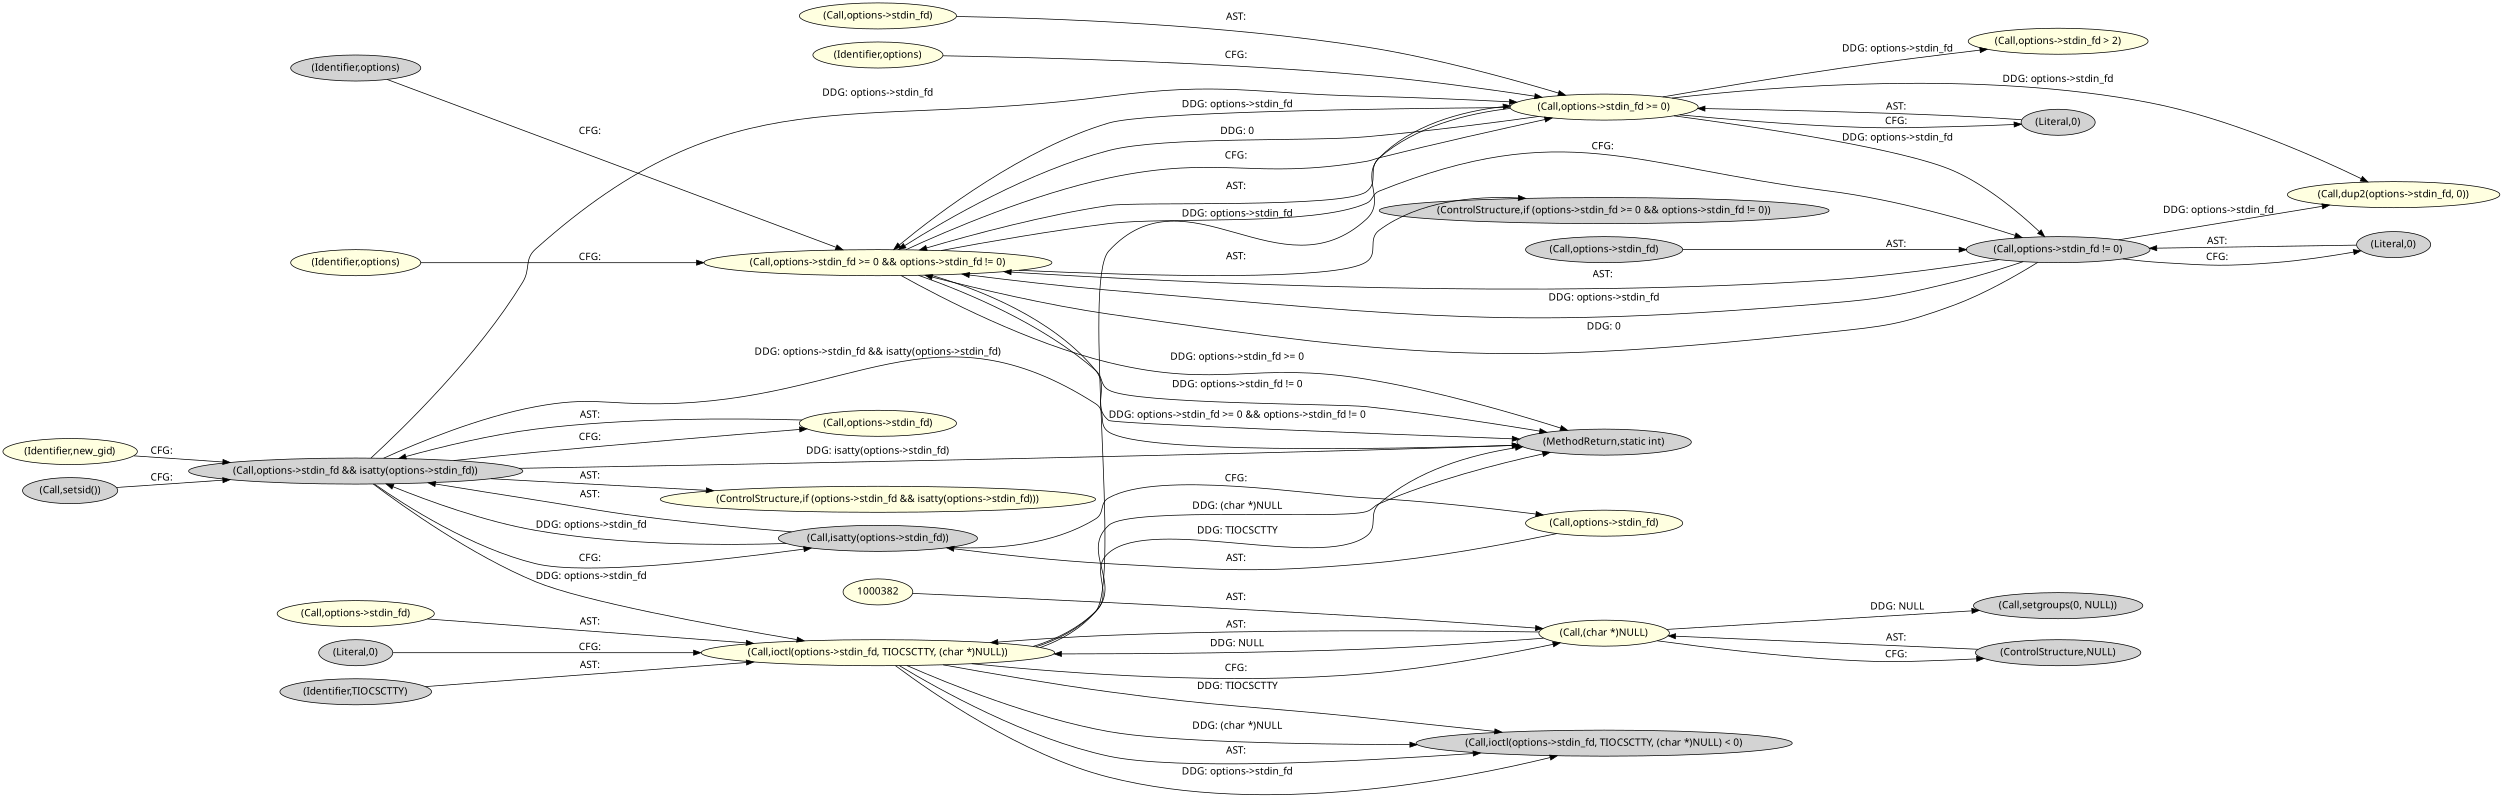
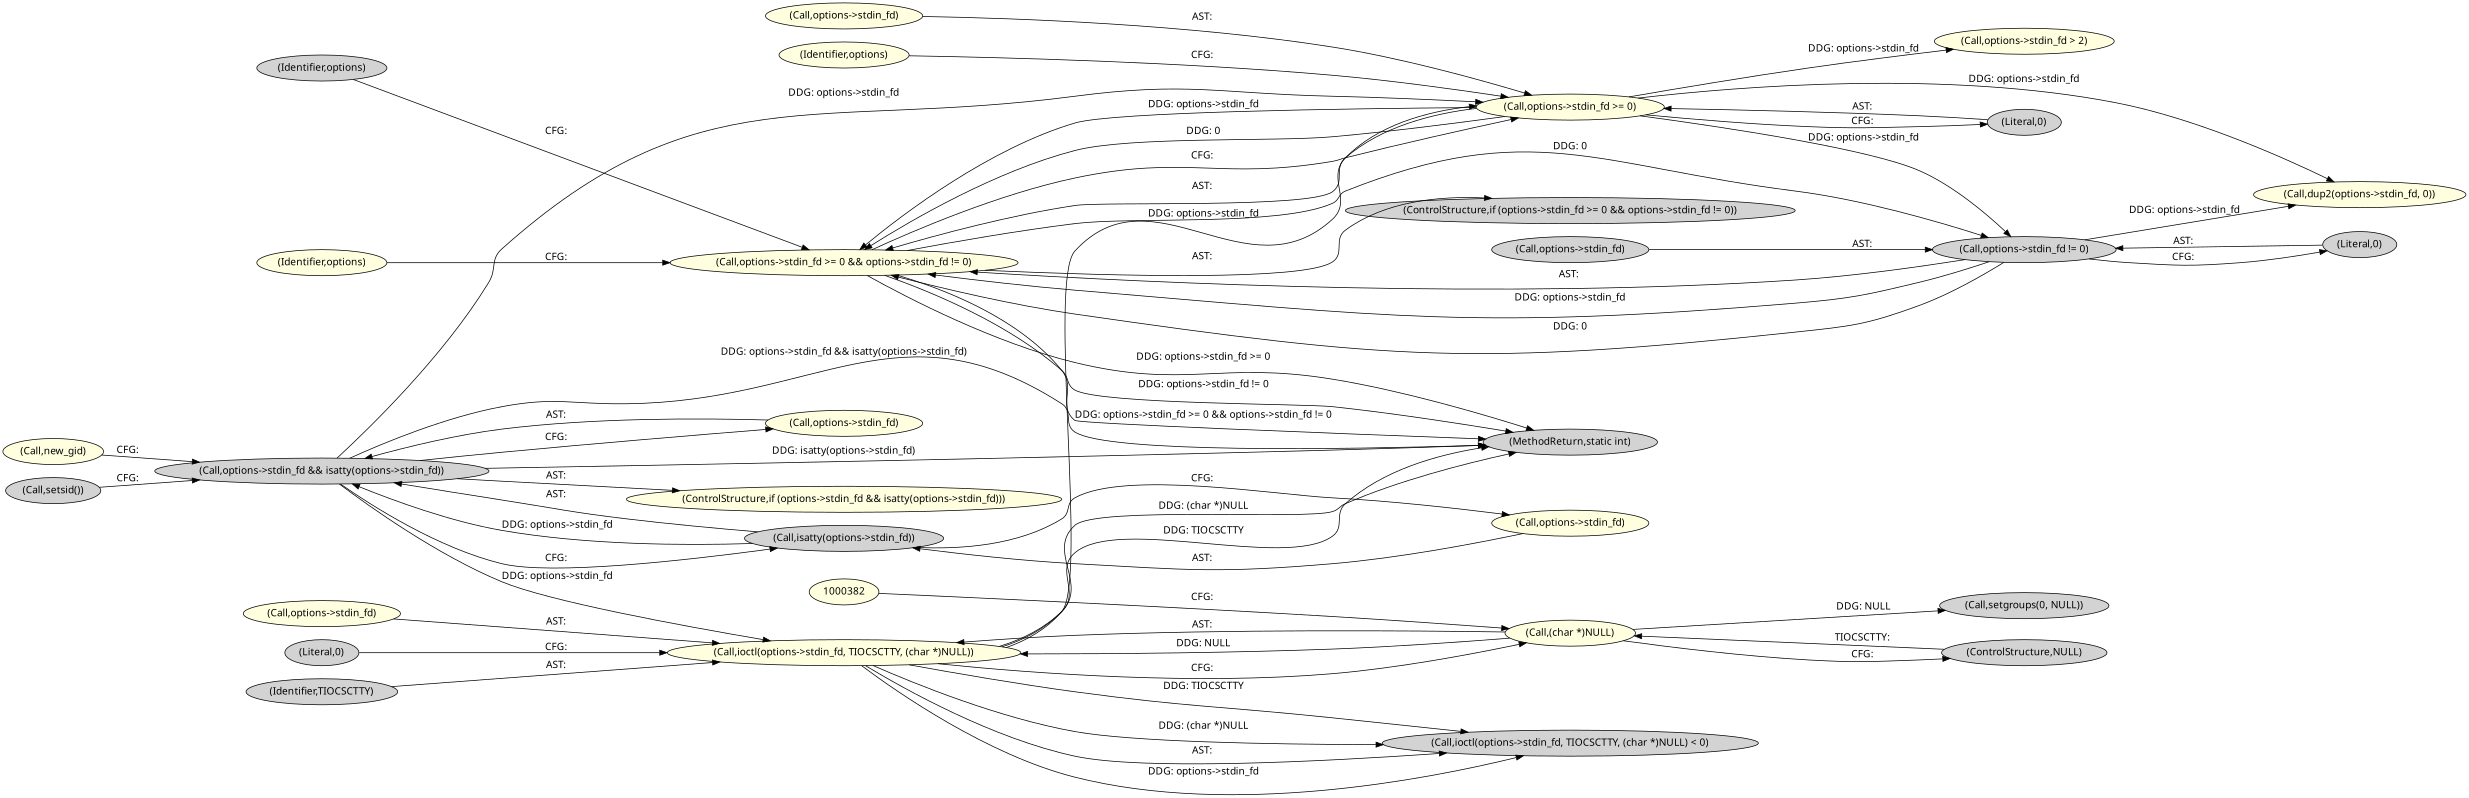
  digraph {
    fontname="Noto Sans"
    rankdir=LR
    node [fillcolor=lightyellow fontname="Noto Sans" style=filled]
    edge [fontname="Noto Sans"]
    n1 [label="(Call,options->stdin_fd >= 0 && options->stdin_fd != 0)"]
    n2 [label="(Call,options->stdin_fd >= 0)"]
    n3 [fillcolor=lightgrey label="(Call,options->stdin_fd != 0)"]
    n4 [fillcolor=lightgrey label="(ControlStructure,if (options->stdin_fd >= 0 && options->stdin_fd != 0))"]
    n5 [fillcolor=lightgrey label="(MethodReturn,static int)"]
    n6 [label="(Call,dup2(options->stdin_fd, 0))"]
    n7 [label="(Call,options->stdin_fd > 2)"]
    n8 [fillcolor=lightgrey label="(Literal,0)"]
    n9 [fillcolor=lightgrey label="(Literal,0)"]
    n10 [label="(Call,ioctl(options->stdin_fd, TIOCSCTTY, (char *)NULL))"]
    n11 [label="(Call,(char *)NULL)"]
    n12 [fillcolor=lightgrey label="(Call,ioctl(options->stdin_fd, TIOCSCTTY, (char *)NULL) < 0)"]
    n13 [fillcolor=lightgrey label="(ControlStructure,NULL)"]
    n14 [fillcolor=lightgrey label="(Call,setgroups(0, NULL))"]
    n15 [fillcolor=lightgrey label="(Call,options->stdin_fd && isatty(options->stdin_fd))"]
    n16 [fillcolor=lightgrey label="(Call,isatty(options->stdin_fd))"]
    n17 [label="(Call,options->stdin_fd)"]
    n18 [label="(ControlStructure,if (options->stdin_fd && isatty(options->stdin_fd)))"]
    n19 [label="(Call,options->stdin_fd)"]
    n20 [label="(Call,options->stdin_fd)"]
-   n21 [label="(Identifier,new_gid)"]
+   n21 [label="(Call,new_gid)"]
    n22 [fillcolor=lightgrey label="(Literal,0)"]
    n23 [label="(Call,options->stdin_fd)"]
    n24 [fillcolor=lightgrey label="(Identifier,options)"]
    n25 [fillcolor=lightgrey label="(Call,options->stdin_fd)"]
    n26 [fillcolor=lightgrey label="(Identifier,TIOCSCTTY)"]
    n27 [fillcolor=lightgrey label="(Call,setsid())"]
    n28 [label="(Identifier,options)"]
    n29 [label="(Identifier,options)"]
    1000382
    n1 -> n2 [label="CFG: "]
-   n1 -> n3 [label="CFG: "]
+   n1 -> n3 [label="DDG: 0"]
    n1 -> n4 [label="AST: "]
    n1 -> n5 [label="DDG: options->stdin_fd != 0"]
    n1 -> n5 [label="DDG: options->stdin_fd >= 0 && options->stdin_fd != 0"]
    n1 -> n5 [label="DDG: options->stdin_fd >= 0"]
    n2 -> n1 [label="AST: "]
    n2 -> n1 [label="DDG: options->stdin_fd"]
    n2 -> n1 [label="DDG: 0"]
    n2 -> n3 [label="DDG: options->stdin_fd"]
    n2 -> n6 [label="DDG: options->stdin_fd"]
    n2 -> n7 [label="DDG: options->stdin_fd"]
    n2 -> n8 [label="CFG: "]
    n3 -> n1 [label="AST: "]
    n3 -> n1 [label="DDG: options->stdin_fd"]
    n3 -> n1 [label="DDG: 0"]
    n3 -> n6 [label="DDG: options->stdin_fd"]
    n3 -> n9 [label="CFG: "]
    n8 -> n2 [label="AST: "]
    n9 -> n3 [label="AST: "]
    n10 -> n2 [label="DDG: options->stdin_fd"]
    n10 -> n5 [label="DDG: TIOCSCTTY"]
    n10 -> n5 [label="DDG: (char *)NULL"]
    n10 -> n11 [label="CFG: "]
    n10 -> n12 [label="AST: "]
    n10 -> n12 [label="DDG: options->stdin_fd"]
    n10 -> n12 [label="DDG: TIOCSCTTY"]
    n10 -> n12 [label="DDG: (char *)NULL"]
    n11 -> n10 [label="AST: "]
    n11 -> n10 [label="DDG: NULL"]
    n11 -> n13 [label="CFG: "]
    n11 -> n14 [label="DDG: NULL"]
-   n13 -> n11 [label="AST: "]
+   n13 -> n11 [label="TIOCSCTTY: "]
    n15 -> n2 [label="DDG: options->stdin_fd"]
    n15 -> n5 [label="DDG: isatty(options->stdin_fd)"]
    n15 -> n5 [label="DDG: options->stdin_fd && isatty(options->stdin_fd)"]
    n15 -> n10 [label="DDG: options->stdin_fd"]
    n15 -> n16 [label="CFG: "]
    n15 -> n17 [label="CFG: "]
    n15 -> n18 [label="AST: "]
    n16 -> n15 [label="AST: "]
    n16 -> n15 [label="DDG: options->stdin_fd"]
    n16 -> n19 [label="CFG: "]
    n17 -> n15 [label="AST: "]
    n19 -> n16 [label="AST: "]
    n20 -> n10 [label="AST: "]
    n21 -> n15 [label="CFG: "]
    n22 -> n10 [label="CFG: "]
    n23 -> n2 [label="AST: "]
    n24 -> n1 [label="CFG: "]
    n25 -> n3 [label="AST: "]
    n26 -> n10 [label="AST: "]
    n27 -> n15 [label="CFG: "]
    n28 -> n2 [label="CFG: "]
    n29 -> n1 [label="CFG: "]
-   1000382 -> n11 [label="AST: "]
+   1000382 -> n11 [label="CFG: "]
  }
